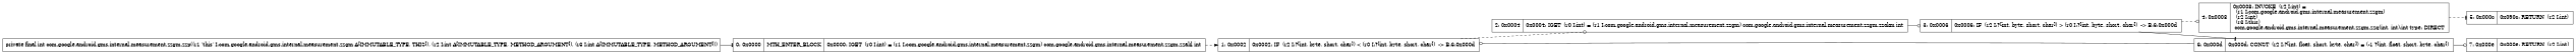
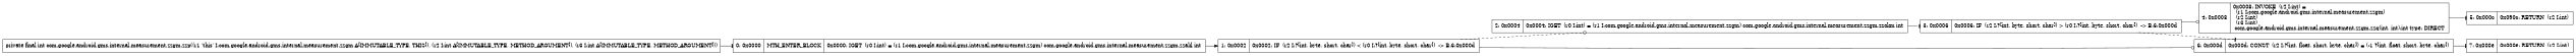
  digraph {
    rankdir=LR
    node [shape=record]
    edge [arrowhead=odot]
    n1 [label="{0\:\ 0x0000|MTH_ENTER_BLOCK\l|0x0000: IGET  (r0 I:int) = (r1 I:com.google.android.gms.internal.measurement.zzgm) com.google.android.gms.internal.measurement.zzgm.zzakl int \l}"]
    n2 [label="{1\:\ 0x0002|0x0002: IF  (r2 I:?[int, byte, short, char]) \< (r0 I:?[int, byte, short, char])  \-\> B:6:0x000d \l}"]
    n3 [label="{2\:\ 0x0004|0x0004: IGET  (r0 I:int) = (r1 I:com.google.android.gms.internal.measurement.zzgm) com.google.android.gms.internal.measurement.zzgm.zzakm int \l}"]
    n4 [label="{6\:\ 0x000d|0x000d: CONST  (r2 I:?[int, float, short, byte, char]) = (\-1 ?[int, float, short, byte, char]) \l}"]
    n5 [label="{3\:\ 0x0006|0x0006: IF  (r2 I:?[int, byte, short, char]) \> (r0 I:?[int, byte, short, char])  \-\> B:6:0x000d \l}"]
    n6 [label="{7\:\ 0x000e|0x000e: RETURN  (r2 I:int) \l}"]
-   n7 [label="{4\:\ 0x0008|0x0008: INVOKE  (r2 I:int) = \l  (r1 I:com.google.android.gms.internal.measurement.zzgm)\l  (r2 I:int)\l  (r3 I:this)\l com.google.android.gms.internal.measurement.zzgm.zzq(int, int):int type: DIRECT \l}"]
+   n7 [label="{4\:\ 0x0008|0x0008: INVOKE  (r2 I:int) = \l  (r1 I:com.google.android.gms.internal.measurement.zzgm)\l  (r2 I:int)\l  (r3 I:int)\l com.google.android.gms.internal.measurement.zzgm.zzq(int, int):int type: DIRECT \l}"]
    n8 [label="{5\:\ 0x000c|0x090c: RETURN  (r2 I:int) \l}"]
    n9 [label="{private final int com.google.android.gms.internal.measurement.zzgm.zzp((r1 'this' I:com.google.android.gms.internal.measurement.zzgm A[IMMUTABLE_TYPE, THIS]), (r2 I:int A[IMMUTABLE_TYPE, METHOD_ARGUMENT]), (r3 I:int A[IMMUTABLE_TYPE, METHOD_ARGUMENT])) }"]
-   n1 -> n2 [arrowhead=normal style=dashed]
+   n1 -> n2 [arrowhead=normal]
    n2 -> n3 [style=dashed]
-   n4 -> n2
-   n3 -> n5
-   n4 -> n6
-   n5 -> n4 [arrowhead=tee]
-   n5 -> n7 [style=dashed]
-   n7 -> n8 [arrowhead=tee style=dashed]
+   n2 -> n4
+   n3 -> n5 [arrowhead=tee]
+   n4 -> n6 [arrowhead=tee]
+   n5 -> n4 [arrowhead=tee style=dashed]
+   n5 -> n7 [style=solid]
+   n7 -> n8 [arrowhead=tee]
    n9 -> n1 [arrowhead=tee]
  }
